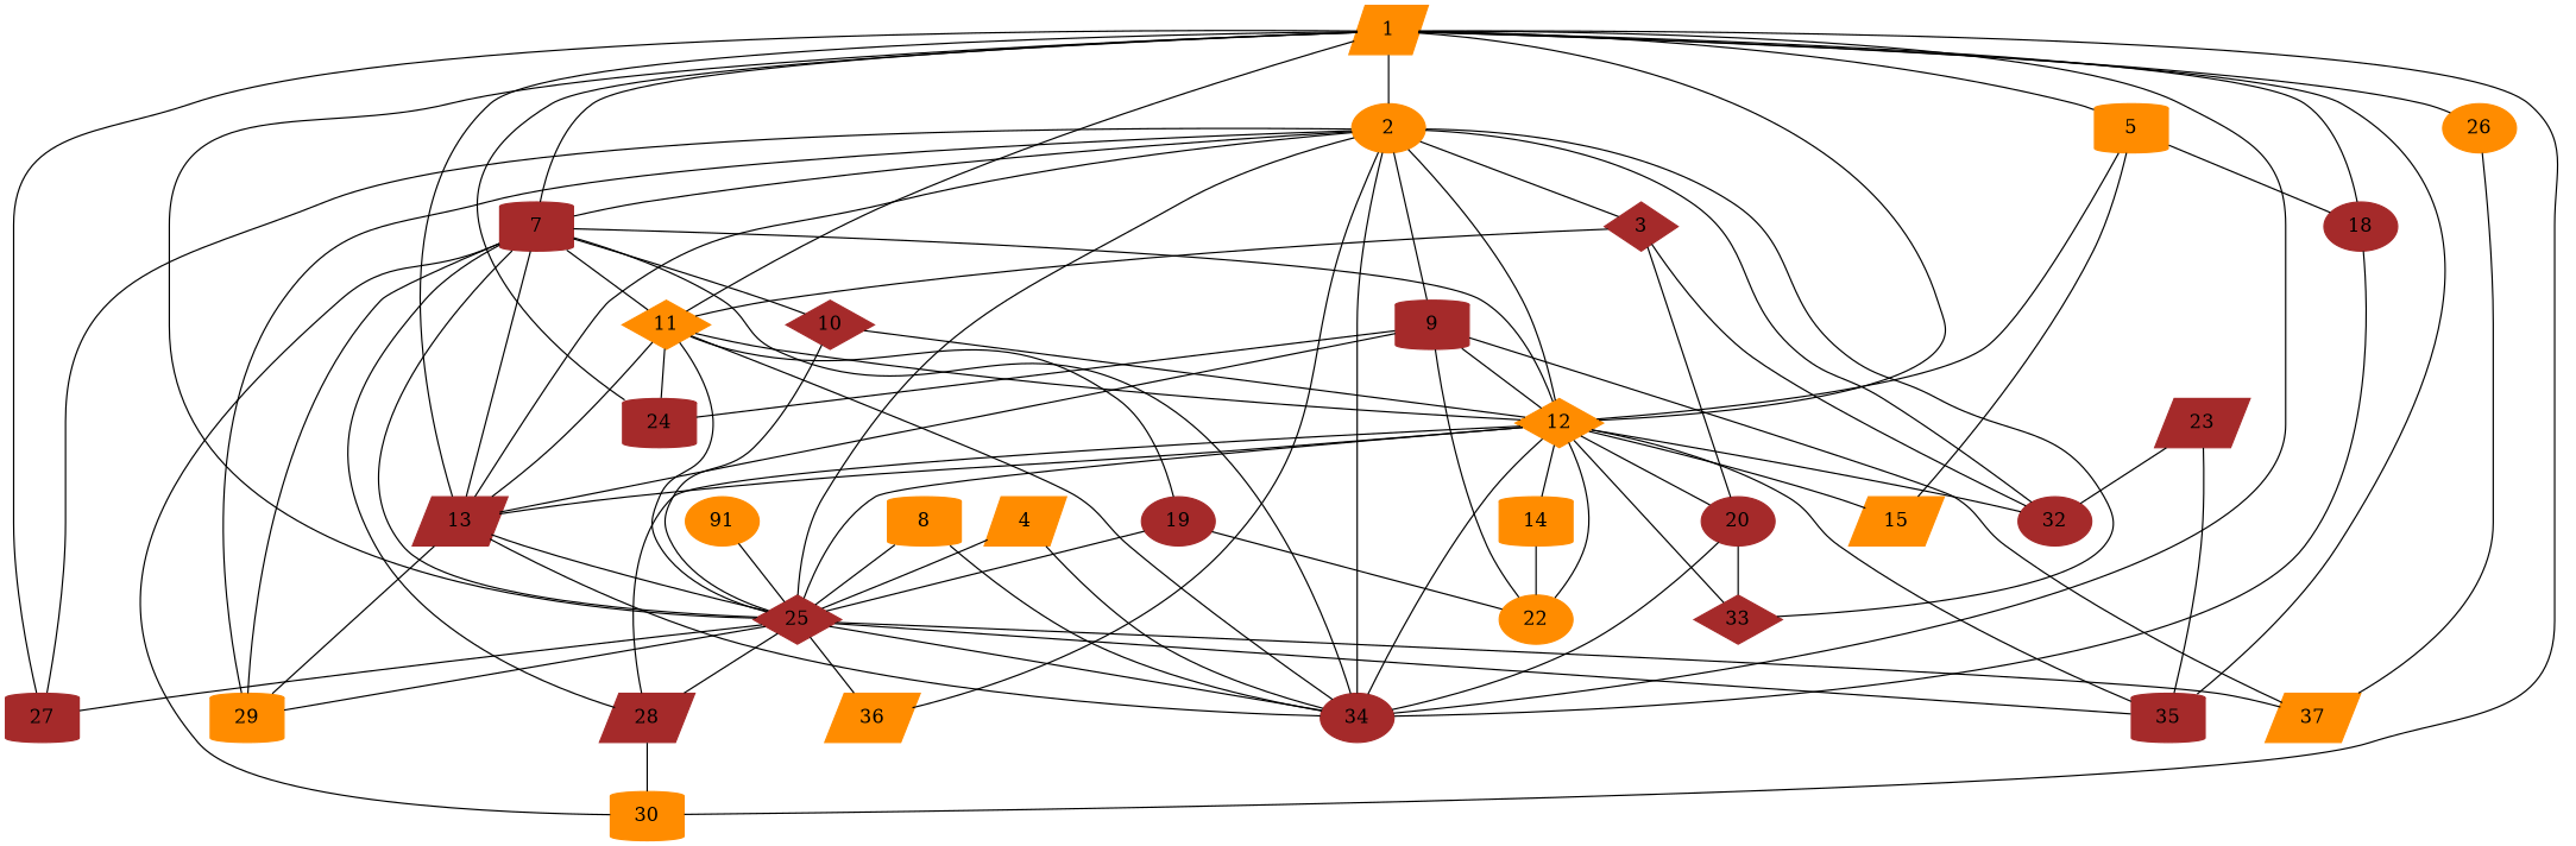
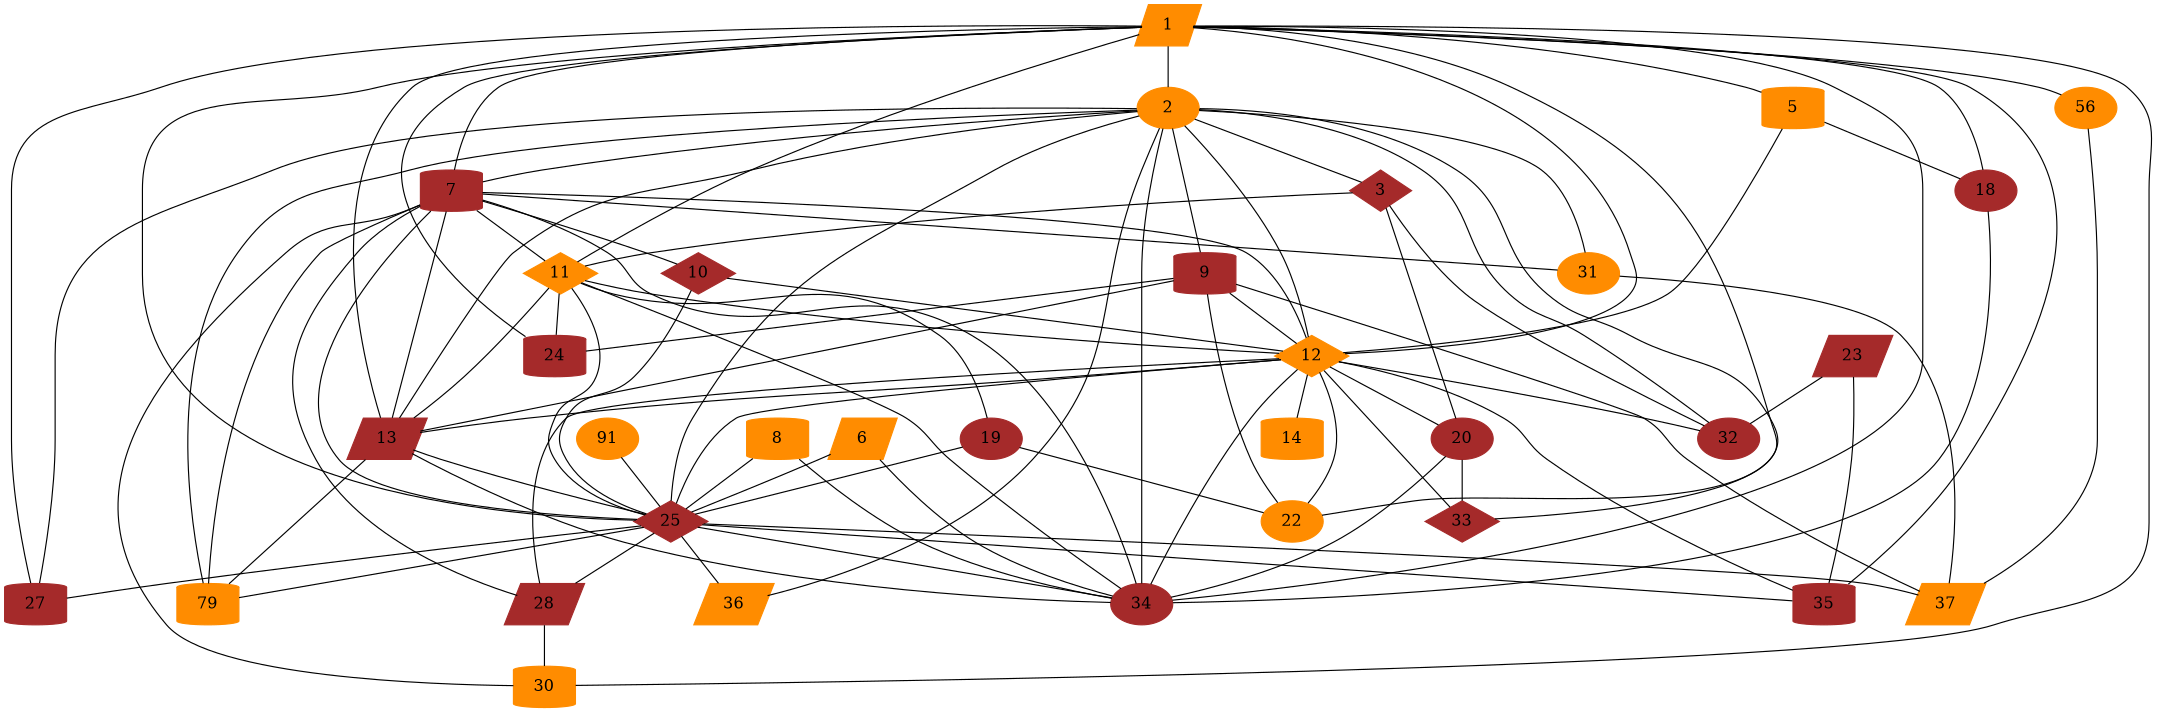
  graph {
    node [color=darkorange shape=ellipse style=filled]
    edge [weight=1.0]
    1 [shape=parallelogram]
    2
    5 [shape=cylinder]
    7 [color=brown shape=cylinder]
    11 [shape=diamond]
    12 [shape=diamond]
    13 [color=brown shape=parallelogram]
    18 [color=brown]
    22
    24 [color=brown shape=cylinder]
    25 [color=brown shape=diamond]
-   26
+   26 [label=56]
    27 [color=brown shape=cylinder]
    30 [shape=cylinder]
    34 [color=brown]
    35 [color=brown shape=cylinder]
    3 [color=brown shape=diamond]
    9 [color=brown shape=cylinder]
-   29 [shape=cylinder]
+   29 [shape=cylinder label=79]
+   31
    32 [color=brown]
    33 [color=brown shape=diamond]
    36 [shape=parallelogram]
-   15 [shape=parallelogram]
    10 [color=brown shape=diamond]
    28 [color=brown shape=parallelogram]
    19 [color=brown]
    20 [color=brown]
    14 [shape=cylinder]
    37 [shape=parallelogram]
-   6 [shape=parallelogram label=4]
+   6 [shape=parallelogram]
    8 [shape=cylinder]
    n33 [label=91]
    23 [color=brown shape=parallelogram]
    1 -- 2 [weight=4.0]
    1 -- 5 [weight=2.0]
    1 -- 7 [weight=2.0]
    1 -- 11 [weight=2.0]
    1 -- 12 [weight=2.0]
    1 -- 13 [weight=2.0]
    1 -- 18
-   14 -- 22
+   1 -- 22
    1 -- 24
    1 -- 25 [weight=2.0]
    1 -- 26 [weight=2.0]
    1 -- 27
    1 -- 30
    1 -- 34 [weight=3.0]
    1 -- 35
    2 -- 7 [weight=2.0]
    2 -- 12 [weight=3.0]
    2 -- 13 [weight=3.0]
    2 -- 25 [weight=2.0]
    2 -- 27
    2 -- 34 [weight=2.0]
    2 -- 3
    2 -- 9 [weight=2.0]
    2 -- 29
+   2 -- 31
    2 -- 32
    2 -- 33
    2 -- 36
    5 -- 12
    5 -- 18
-   5 -- 15
    7 -- 11
    7 -- 12
    7 -- 13
    7 -- 25 [weight=2.0]
    7 -- 30
    7 -- 34
    7 -- 29
+   7 -- 31
    7 -- 10
    7 -- 28
    11 -- 12
    11 -- 13
    11 -- 24
    11 -- 25 [weight=2.0]
    11 -- 34
    11 -- 19
    12 -- 13
    12 -- 22
    12 -- 25 [weight=3.0]
    12 -- 34
    12 -- 35
    12 -- 32
    12 -- 33
-   12 -- 15 [weight=2.0]
    12 -- 28
    12 -- 20
    12 -- 14
    13 -- 25
    13 -- 34
    13 -- 29
    18 -- 34
    25 -- 27
    25 -- 34 [weight=2.0]
    25 -- 35
    25 -- 29
    25 -- 36
    25 -- 28
    25 -- 37
    26 -- 37
    3 -- 11
    3 -- 32
    3 -- 20
    9 -- 12
    9 -- 13
    9 -- 22
    9 -- 24
    9 -- 37
+   31 -- 37
    10 -- 12
    10 -- 25
    28 -- 30
    19 -- 22
    19 -- 25
    20 -- 34
    20 -- 33
    6 -- 25
    6 -- 34
    8 -- 25
    8 -- 34
    n33 -- 25
    23 -- 35
    23 -- 32
  }
